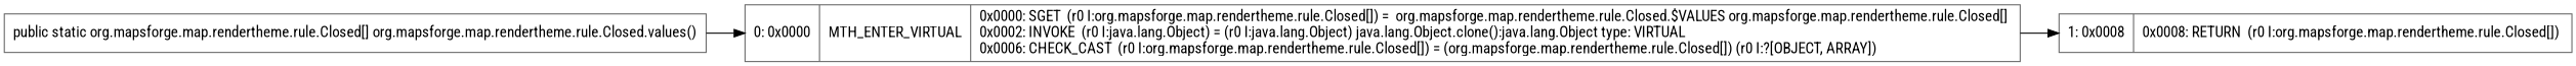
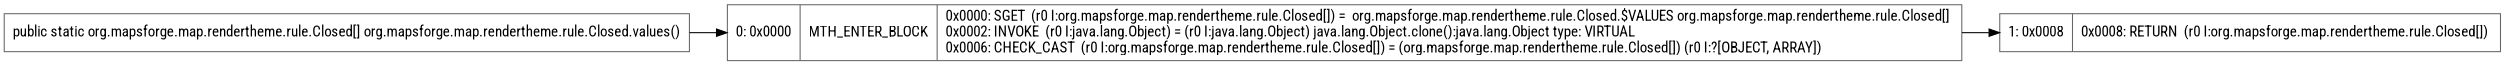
  digraph {
    rankdir=LR
    fontname="Roboto Condensed"
    node [shape=record color=gray40 fontname="Roboto Condensed"]
    edge [fontname="Roboto Condensed"]
-   n1 [label="{0\:\ 0x0000|MTH_ENTER_VIRTUAL\l|0x0000: SGET  (r0 I:org.mapsforge.map.rendertheme.rule.Closed[]) =  org.mapsforge.map.rendertheme.rule.Closed.$VALUES org.mapsforge.map.rendertheme.rule.Closed[] \l0x0002: INVOKE  (r0 I:java.lang.Object) = (r0 I:java.lang.Object) java.lang.Object.clone():java.lang.Object type: VIRTUAL \l0x0006: CHECK_CAST  (r0 I:org.mapsforge.map.rendertheme.rule.Closed[]) = (org.mapsforge.map.rendertheme.rule.Closed[]) (r0 I:?[OBJECT, ARRAY]) \l}"]
+   n1 [label="{0\:\ 0x0000|MTH_ENTER_BLOCK\l|0x0000: SGET  (r0 I:org.mapsforge.map.rendertheme.rule.Closed[]) =  org.mapsforge.map.rendertheme.rule.Closed.$VALUES org.mapsforge.map.rendertheme.rule.Closed[] \l0x0002: INVOKE  (r0 I:java.lang.Object) = (r0 I:java.lang.Object) java.lang.Object.clone():java.lang.Object type: VIRTUAL \l0x0006: CHECK_CAST  (r0 I:org.mapsforge.map.rendertheme.rule.Closed[]) = (org.mapsforge.map.rendertheme.rule.Closed[]) (r0 I:?[OBJECT, ARRAY]) \l}"]
    n2 [label="{1\:\ 0x0008|0x0008: RETURN  (r0 I:org.mapsforge.map.rendertheme.rule.Closed[]) \l}"]
    n3 [label="{public static org.mapsforge.map.rendertheme.rule.Closed[] org.mapsforge.map.rendertheme.rule.Closed.values() }"]
    n1 -> n2
    n3 -> n1
  }
